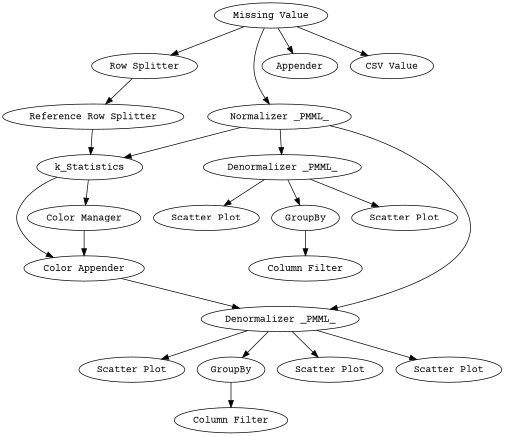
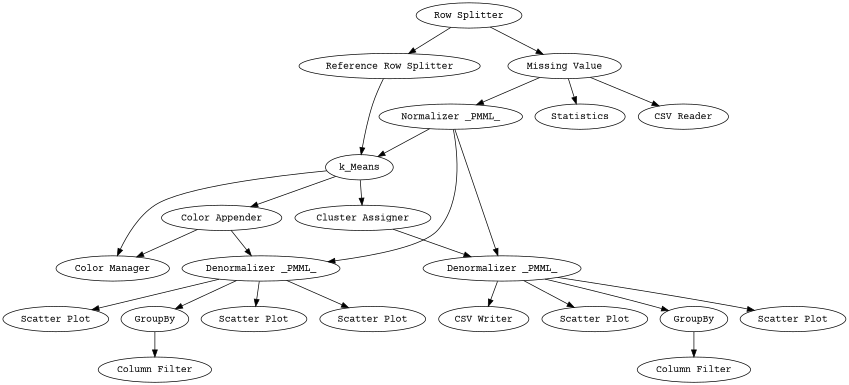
  digraph {
    fontname="Courier Prime"
    rankdir=TB
    node [fontname="Courier Prime"]
    edge [fontname="Courier Prime"]
    n1 [label="Reference Row Splitter"]
-   n2 [label=k_Statistics]
+   n2 [label=k_Means]
+   n3 [label="Cluster Assigner"]
    n4 [label="Denormalizer _PMML_"]
    n5 [label="Color Appender"]
    n6 [label="Color Manager"]
+   n7 [label="CSV Writer"]
    n8 [label="Scatter Plot"]
    n9 [label=GroupBy]
    n10 [label="Scatter Plot"]
    n11 [label="Column Filter"]
    n12 [label="Normalizer _PMML_"]
    n13 [label="Denormalizer _PMML_"]
    n14 [label="Scatter Plot"]
    n15 [label=GroupBy]
    n16 [label="Scatter Plot"]
    n17 [label="Scatter Plot"]
    n18 [label="Column Filter"]
    n19 [label="Missing Value"]
    n20 [label="Row Splitter"]
-   n21 [label=Appender]
-   n22 [label="CSV Value"]
+   n21 [label=Statistics]
+   n22 [label="CSV Reader"]
    n1 -> n2
+   n2 -> n3
    n2 -> n5
    n2 -> n6
+   n3 -> n4
+   n4 -> n7
    n4 -> n8
    n4 -> n9
    n4 -> n10
    n5 -> n13
-   n6 -> n5
+   n5 -> n6
    n9 -> n11
    n12 -> n2
    n12 -> n4
    n12 -> n13
    n13 -> n14
    n13 -> n15
    n13 -> n16
    n13 -> n17
    n15 -> n18
    n19 -> n12
-   n19 -> n20
+   n20 -> n19
    n19 -> n21
    n19 -> n22
    n20 -> n1
  }
